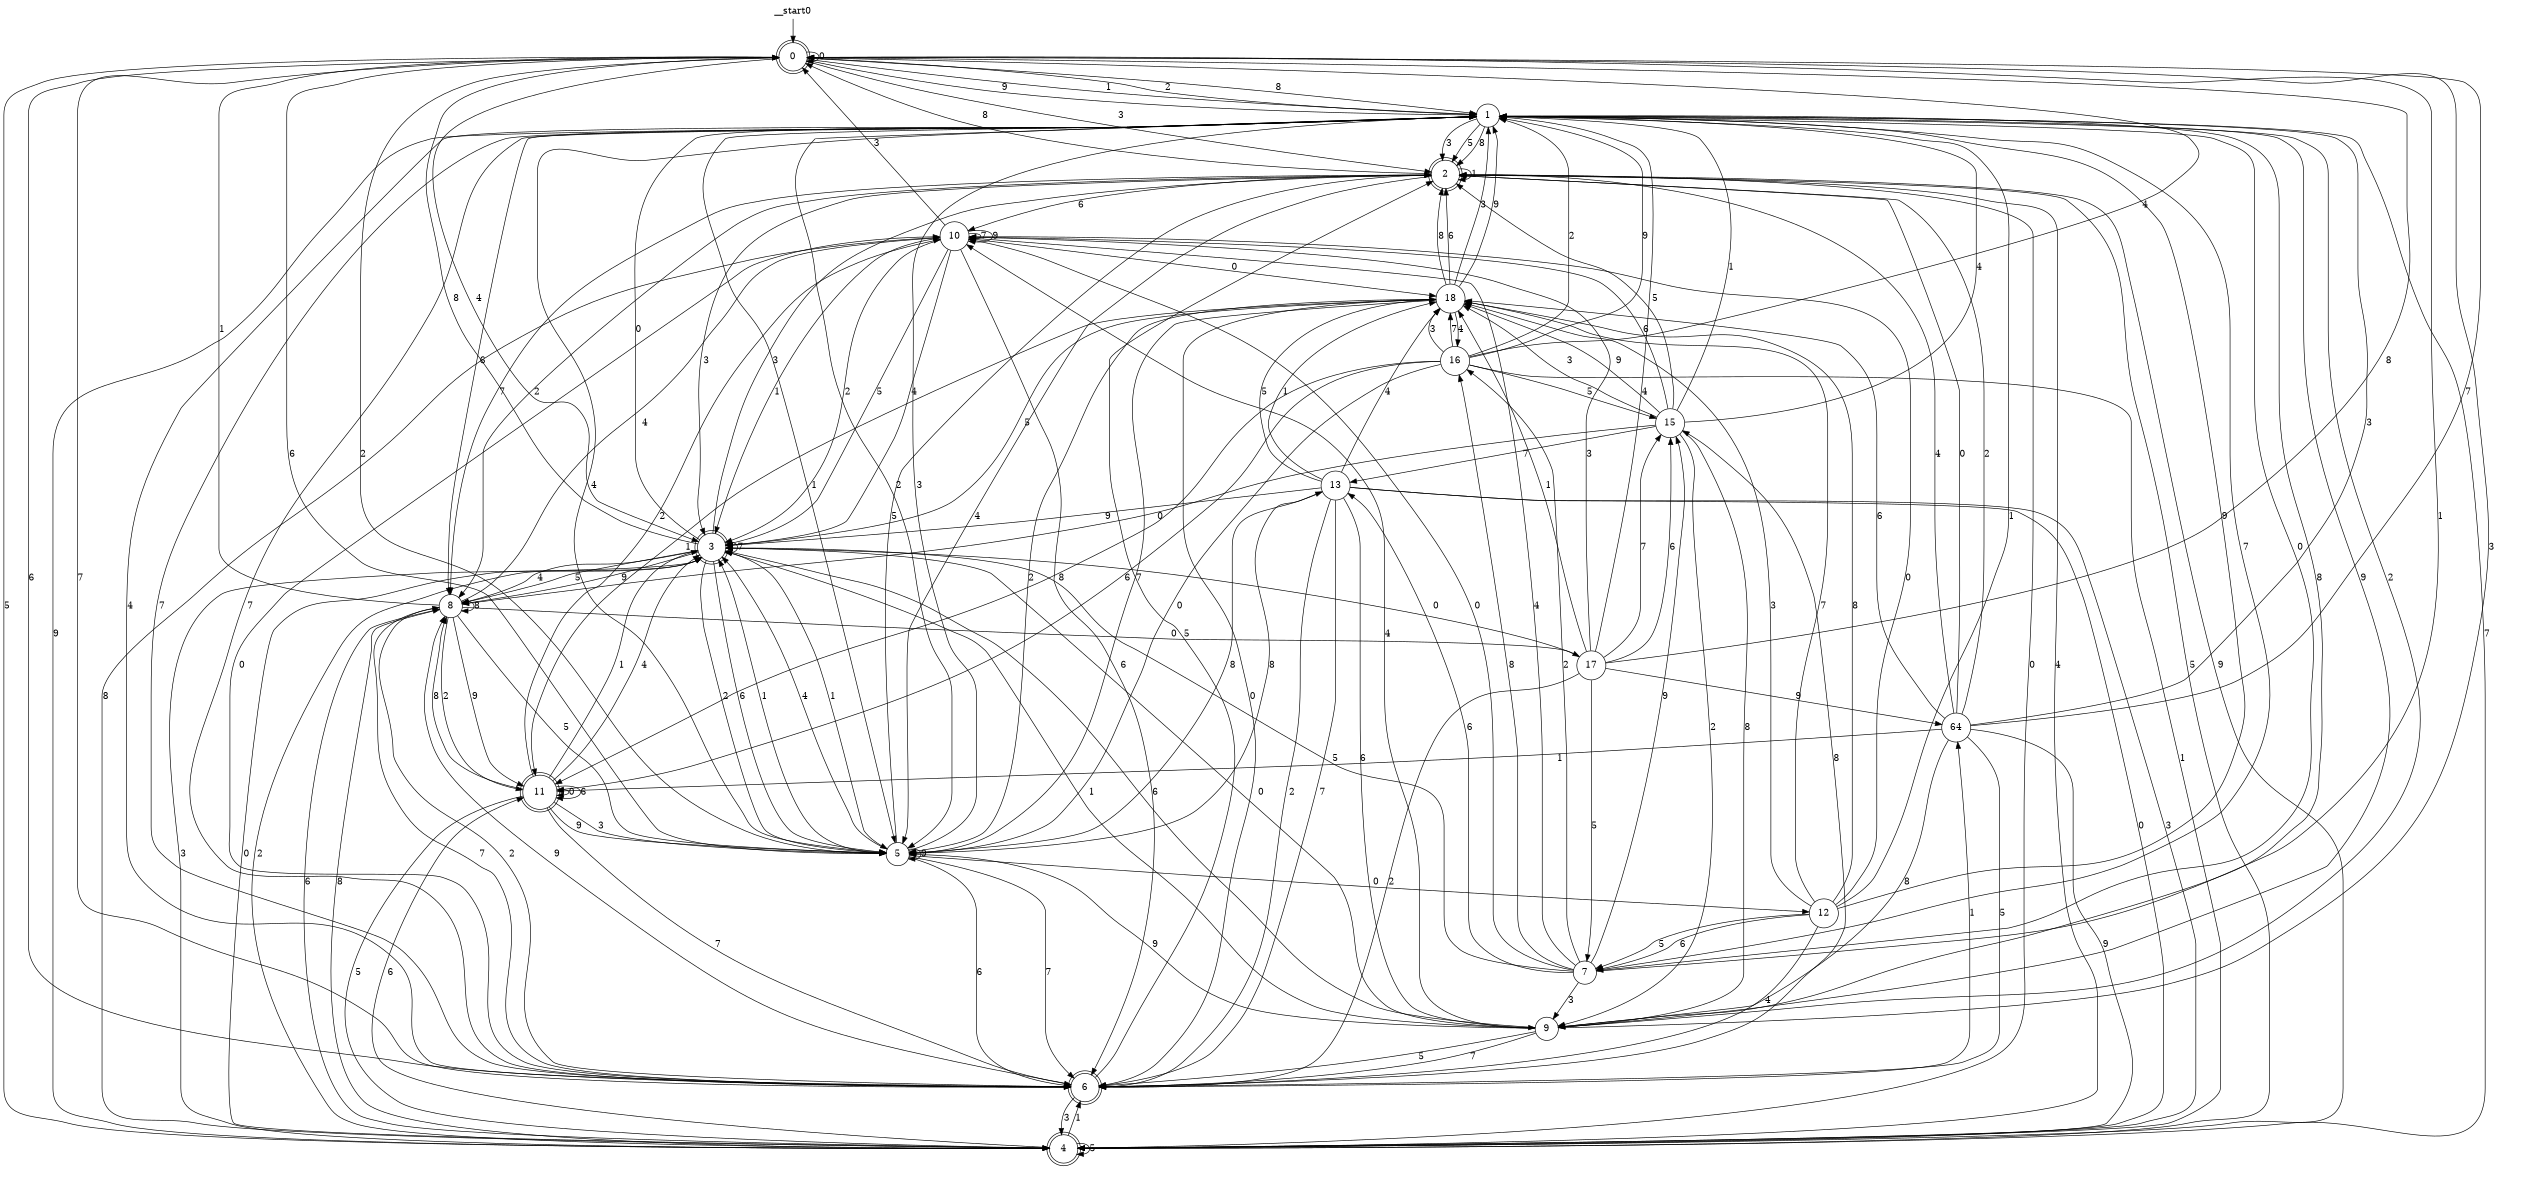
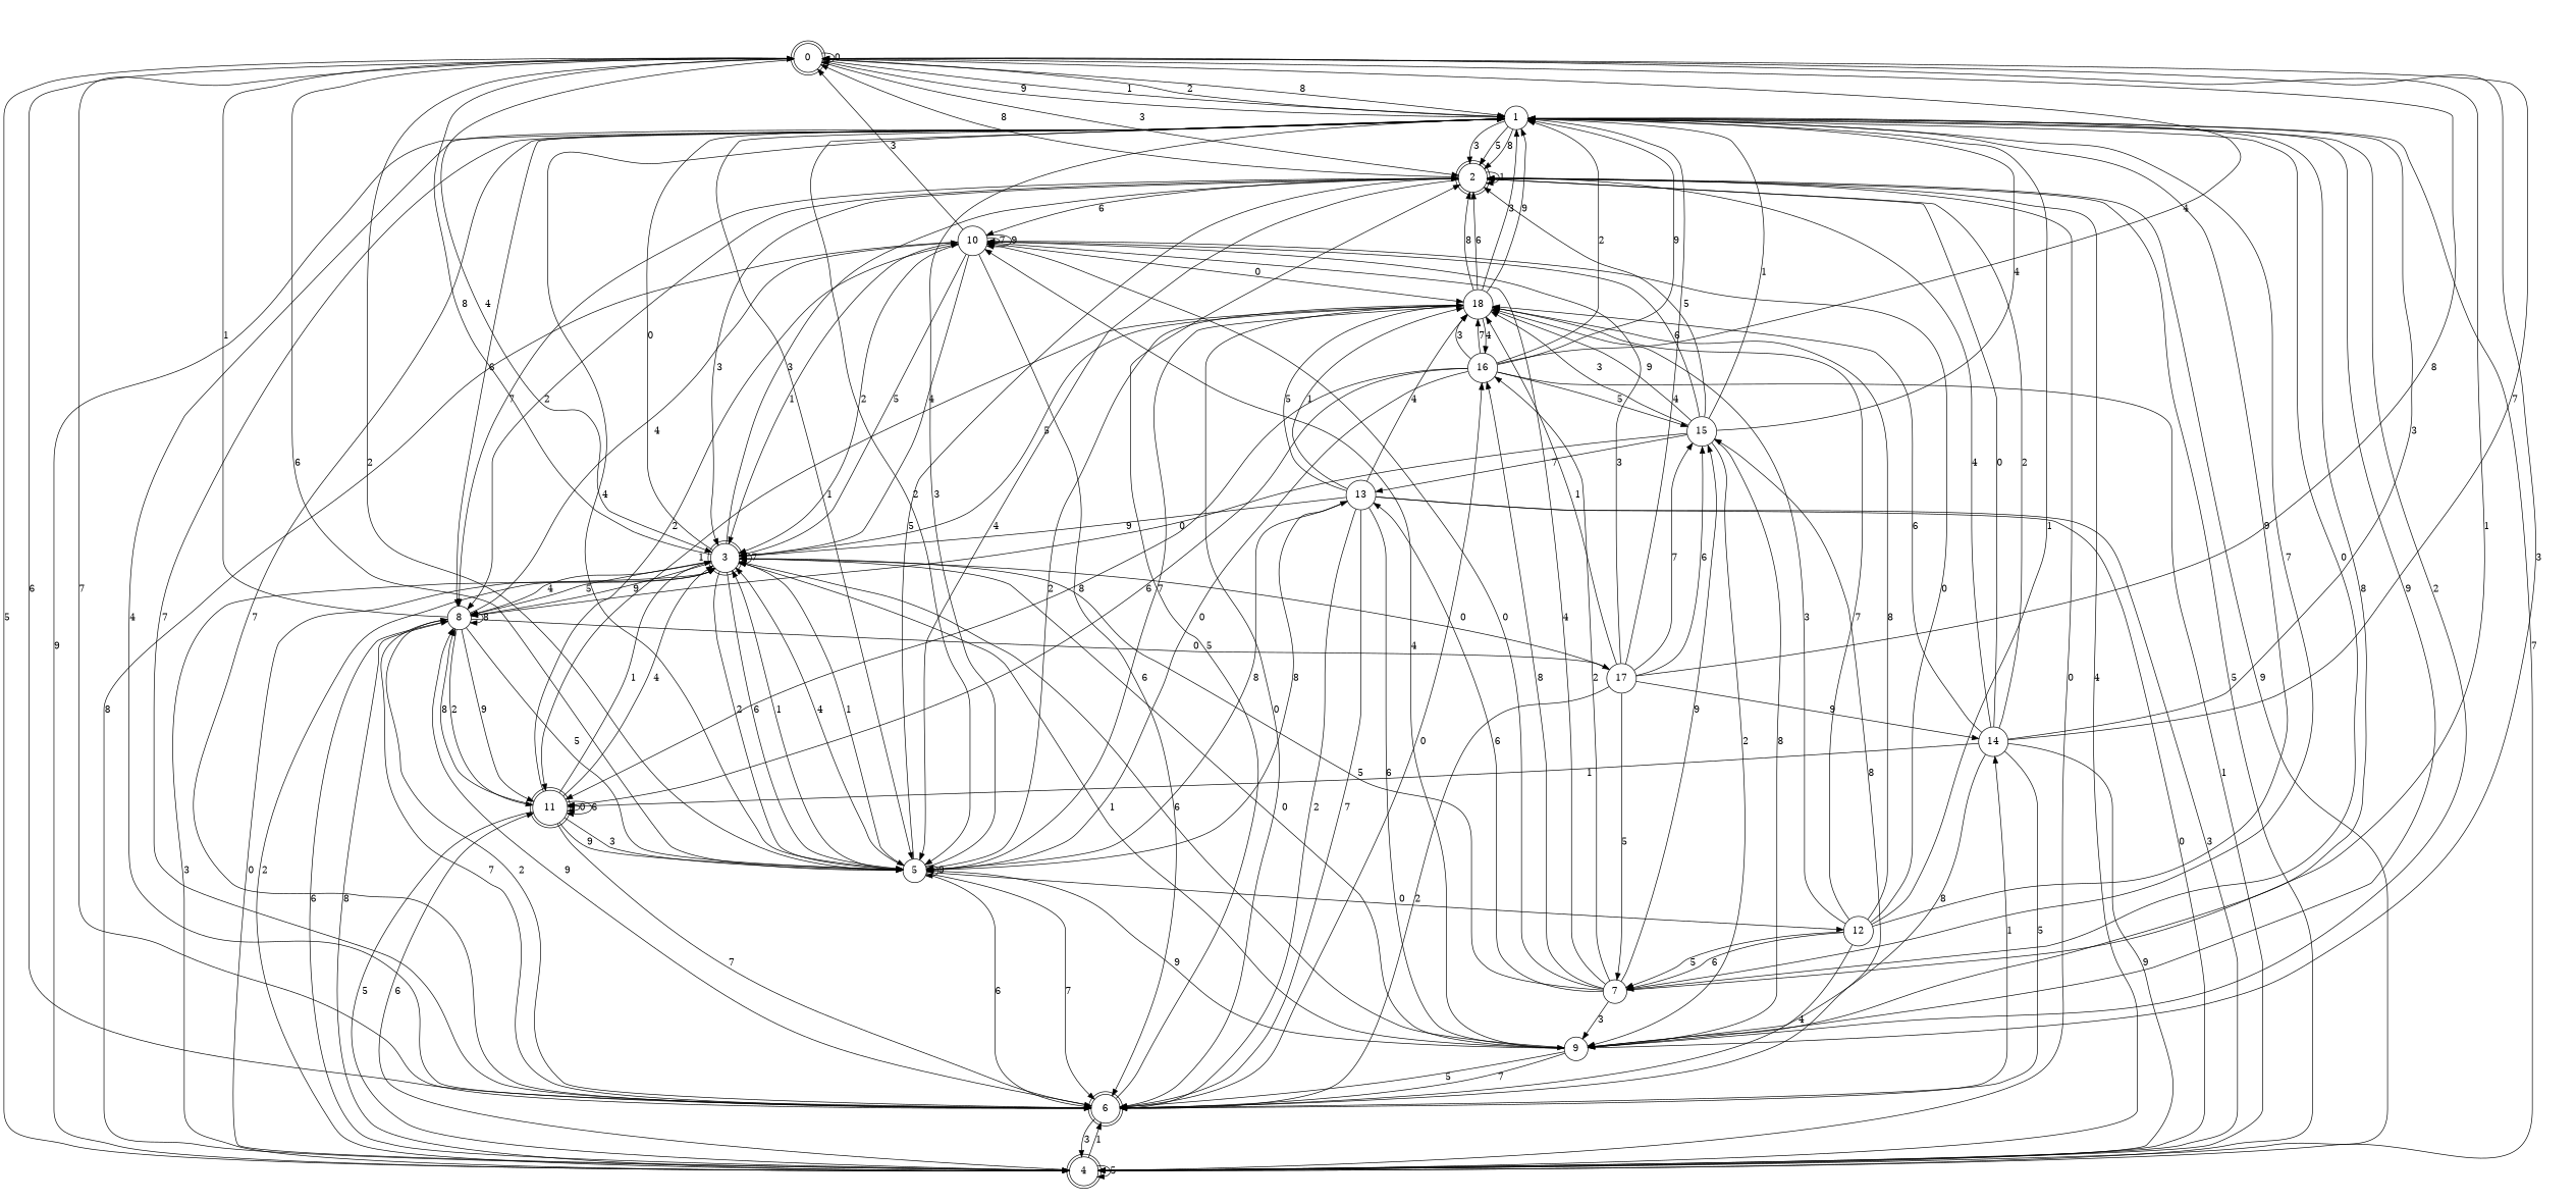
  digraph {
    node [shape=circle]
    n1 [label=0 shape=doublecircle]
    n2 [label=1]
    n3 [label=2 shape=doublecircle]
    n4 [label=3 shape=doublecircle]
    n5 [label=4 shape=doublecircle]
    n6 [label=5]
    n7 [label=6 shape=doublecircle]
    n8 [label=7]
    n9 [label=8]
    n10 [label=9]
    n11 [label=10]
    n12 [label=11 shape=doublecircle]
    n13 [label=12]
    n14 [label=13]
-   n15 [label=64]
+   n15 [label=14]
    n16 [label=15]
    n17 [label=16]
    n18 [label=17]
    n19 [label=18]
-   __start0 [height=0 shape=none width=0]
    n1 -> n1 [label=0]
    n1 -> n2 [label=1]
    n1 -> n2 [label=2]
    n1 -> n2 [label=8]
    n1 -> n2 [label=9]
    n1 -> n3 [label=3]
    n1 -> n4 [label=4]
    n1 -> n5 [label=5]
    n1 -> n6 [label=6]
    n1 -> n7 [label=7]
    n2 -> n3 [label=3]
    n2 -> n3 [label=5]
    n2 -> n3 [label=8]
    n2 -> n6 [label=1]
    n2 -> n6 [label=2]
    n2 -> n6 [label=4]
    n2 -> n7 [label=7]
    n2 -> n8 [label=0]
    n2 -> n9 [label=6]
    n2 -> n10 [label=9]
    n3 -> n1 [label=8]
    n3 -> n3 [label=1]
    n3 -> n4 [label=3]
    n3 -> n5 [label=0]
    n3 -> n5 [label=5]
    n3 -> n5 [label=9]
    n3 -> n6 [label=4]
    n3 -> n9 [label=2]
    n3 -> n9 [label=7]
    n3 -> n11 [label=6]
    n4 -> n1 [label=8]
    n4 -> n2 [label=0]
    n4 -> n3 [label=3]
    n4 -> n4 [label=7]
    n4 -> n6 [label=1]
    n4 -> n6 [label=2]
    n4 -> n6 [label=6]
    n4 -> n9 [label=4]
    n4 -> n9 [label=5]
    n4 -> n9 [label=9]
    n5 -> n2 [label=7]
    n5 -> n2 [label=9]
    n5 -> n3 [label=4]
    n5 -> n4 [label=0]
    n5 -> n4 [label=2]
    n5 -> n4 [label=3]
    n5 -> n5 [label=5]
    n5 -> n7 [label=1]
    n5 -> n9 [label=8]
    n5 -> n12 [label=6]
    n6 -> n1 [label=2]
    n6 -> n2 [label=3]
    n6 -> n3 [label=5]
    n6 -> n4 [label=1]
    n6 -> n4 [label=4]
    n6 -> n6 [label=9]
    n6 -> n7 [label=6]
    n6 -> n7 [label=7]
    n6 -> n13 [label=0]
    n6 -> n14 [label=8]
    n7 -> n1 [label=6]
    n7 -> n2 [label=4]
    n7 -> n2 [label=7]
    n7 -> n3 [label=5]
    n7 -> n5 [label=3]
    n7 -> n9 [label=2]
    n7 -> n9 [label=9]
-   n7 -> n11 [label=0]
+   n7 -> n17 [label=0]
    n7 -> n15 [label=1]
    n7 -> n16 [label=8]
    n8 -> n1 [label=1]
    n8 -> n2 [label=7]
    n8 -> n4 [label=5]
    n8 -> n10 [label=3]
    n8 -> n11 [label=0]
    n8 -> n11 [label=4]
    n8 -> n14 [label=6]
    n8 -> n16 [label=9]
    n8 -> n17 [label=2]
    n8 -> n17 [label=8]
    n9 -> n1 [label=1]
    n9 -> n5 [label=6]
    n9 -> n6 [label=5]
    n9 -> n7 [label=7]
    n9 -> n9 [label=8]
    n9 -> n11 [label=4]
    n9 -> n12 [label=2]
    n9 -> n12 [label=9]
    n9 -> n18 [label=0]
    n10 -> n1 [label=3]
    n10 -> n2 [label=2]
    n10 -> n2 [label=8]
    n10 -> n4 [label=0]
    n10 -> n4 [label=1]
    n10 -> n4 [label=6]
    n10 -> n6 [label=9]
    n10 -> n7 [label=5]
    n10 -> n7 [label=7]
    n10 -> n11 [label=4]
    n11 -> n1 [label=3]
    n11 -> n4 [label=1]
    n11 -> n4 [label=2]
    n11 -> n4 [label=4]
    n11 -> n4 [label=5]
    n11 -> n5 [label=8]
    n11 -> n7 [label=6]
    n11 -> n11 [label=7]
    n11 -> n11 [label=9]
    n11 -> n19 [label=0]
    n12 -> n4 [label=1]
    n12 -> n4 [label=4]
    n12 -> n5 [label=5]
    n12 -> n6 [label=3]
    n12 -> n6 [label=9]
    n12 -> n7 [label=7]
    n12 -> n9 [label=8]
    n12 -> n11 [label=2]
    n12 -> n12 [label=0]
    n12 -> n12 [label=6]
    n13 -> n2 [label=1]
    n13 -> n2 [label=9]
    n13 -> n7 [label=4]
    n13 -> n8 [label=5]
    n13 -> n8 [label=6]
    n13 -> n11 [label=0]
    n13 -> n19 [label=3]
    n13 -> n19 [label=7]
    n13 -> n19 [label=8]
    n14 -> n4 [label=9]
    n14 -> n5 [label=0]
    n14 -> n5 [label=3]
    n14 -> n6 [label=8]
    n14 -> n7 [label=2]
    n14 -> n7 [label=7]
    n14 -> n10 [label=6]
    n14 -> n19 [label=1]
    n14 -> n19 [label=4]
    n14 -> n19 [label=5]
    n15 -> n1 [label=7]
    n15 -> n2 [label=3]
    n15 -> n3 [label=0]
    n15 -> n3 [label=2]
    n15 -> n3 [label=4]
    n15 -> n5 [label=9]
    n15 -> n7 [label=5]
    n15 -> n10 [label=8]
    n15 -> n12 [label=1]
    n15 -> n19 [label=6]
    n16 -> n2 [label=1]
    n16 -> n2 [label=4]
    n16 -> n3 [label=5]
    n16 -> n9 [label=0]
    n16 -> n10 [label=2]
    n16 -> n10 [label=8]
    n16 -> n11 [label=6]
    n16 -> n14 [label=7]
    n16 -> n19 [label=3]
    n16 -> n19 [label=9]
    n17 -> n1 [label=4]
    n17 -> n2 [label=2]
    n17 -> n2 [label=9]
    n17 -> n5 [label=1]
    n17 -> n6 [label=0]
    n17 -> n12 [label=6]
    n17 -> n12 [label=8]
    n17 -> n16 [label=5]
    n17 -> n19 [label=3]
    n17 -> n19 [label=7]
    n18 -> n1 [label=8]
    n18 -> n2 [label=4]
    n18 -> n4 [label=0]
    n18 -> n7 [label=2]
    n18 -> n8 [label=5]
    n18 -> n11 [label=3]
    n18 -> n15 [label=9]
    n18 -> n16 [label=6]
    n18 -> n16 [label=7]
    n18 -> n19 [label=1]
    n19 -> n2 [label=3]
    n19 -> n2 [label=9]
    n19 -> n3 [label=6]
    n19 -> n3 [label=8]
    n19 -> n4 [label=5]
    n19 -> n6 [label=2]
    n19 -> n6 [label=7]
    n19 -> n7 [label=0]
    n19 -> n12 [label=1]
    n19 -> n17 [label=4]
-   __start0 -> n1
  }
